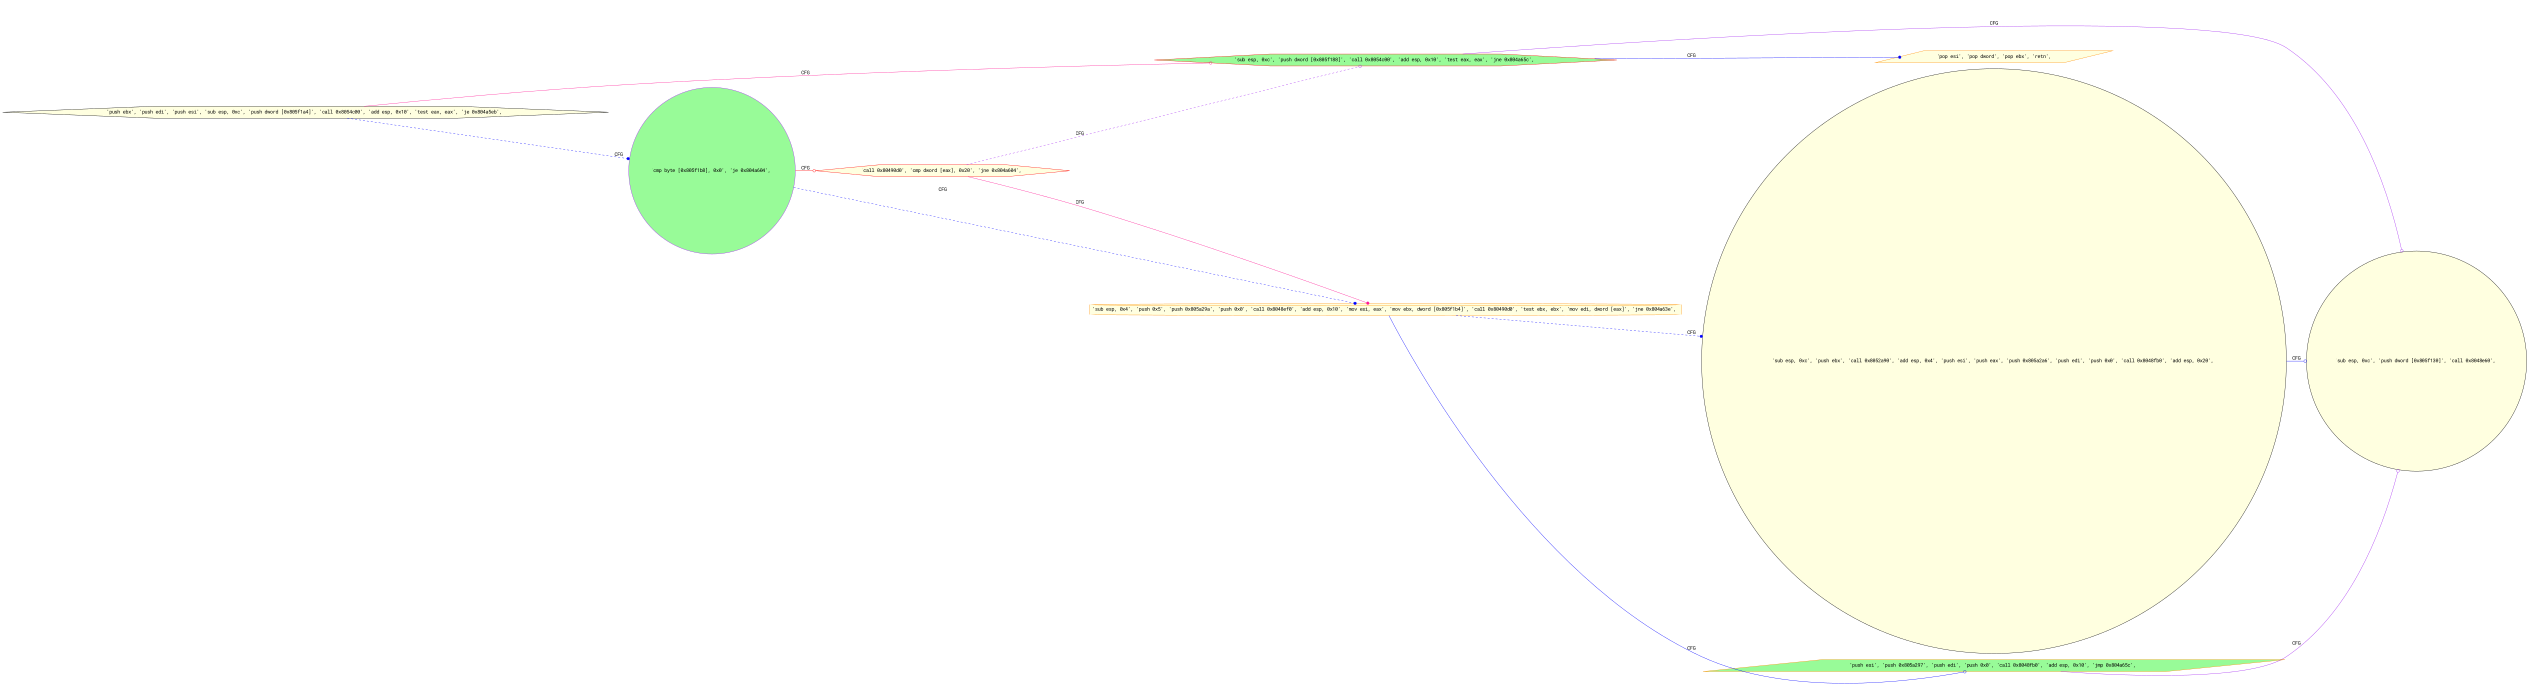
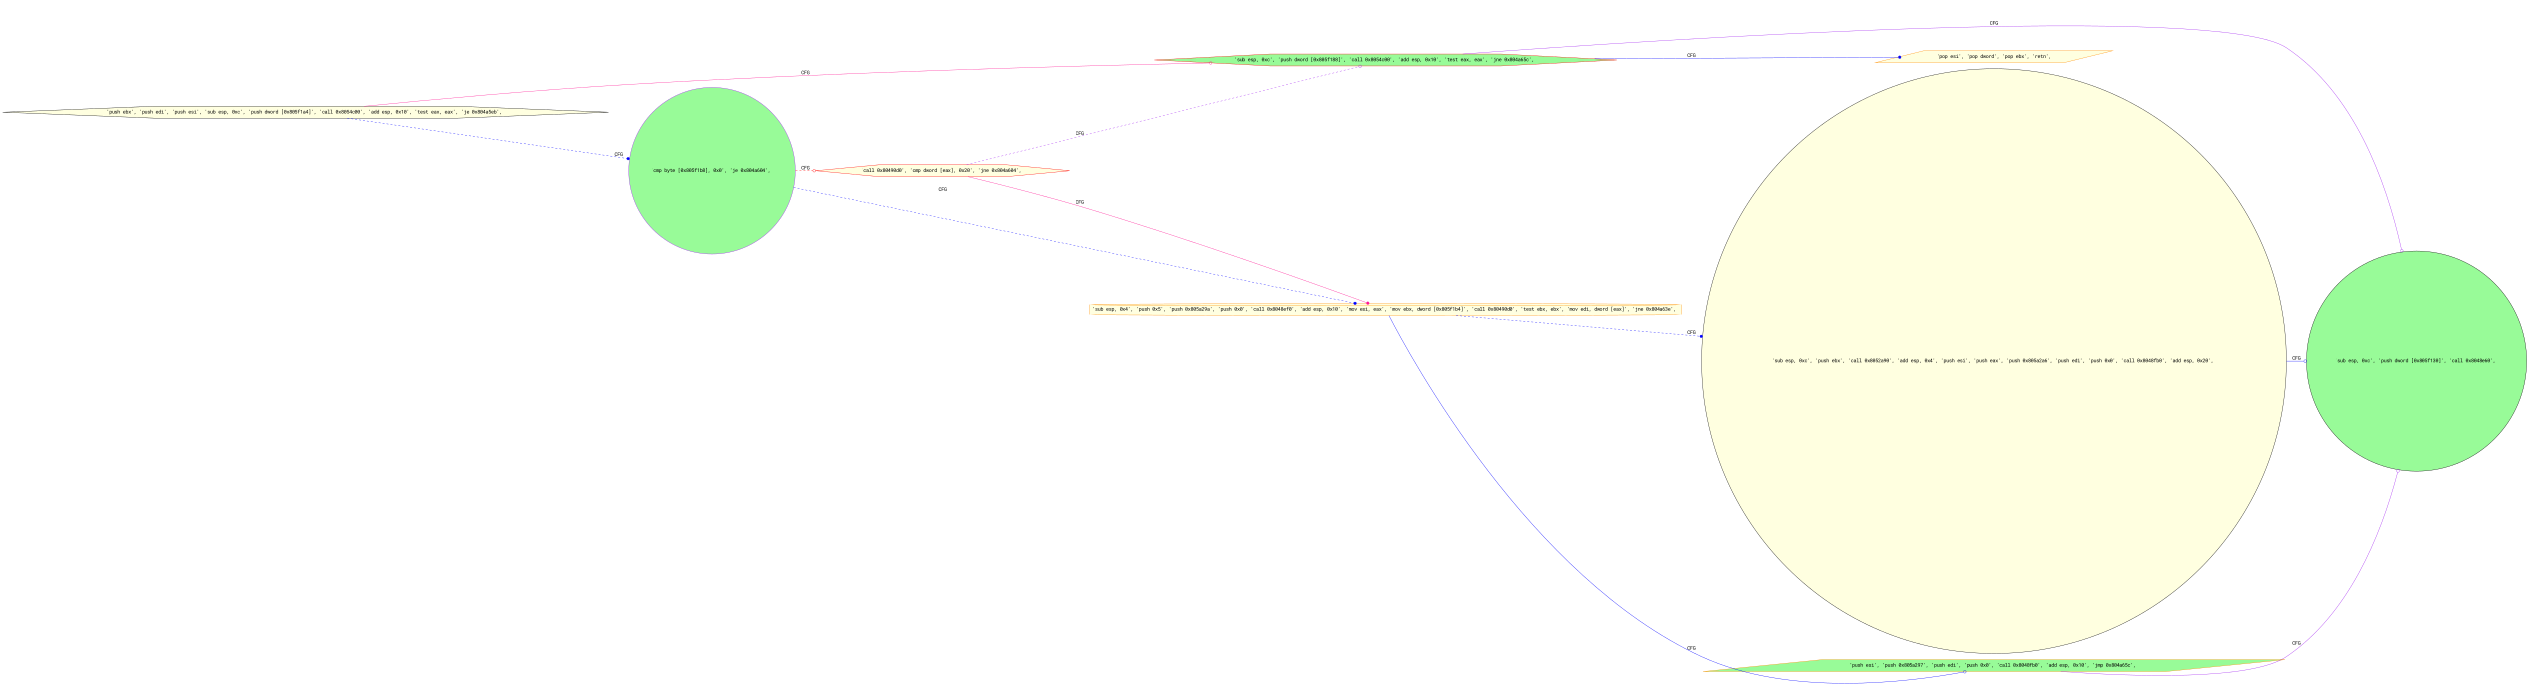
  digraph {
    fontname="Roboto Mono"
    rankdir=LR
    node [color=black fillcolor=lightyellow fontname="Roboto Mono" shape=hexagon style=filled]
    edge [arrowhead=odot color=blue fontname="Roboto Mono" style=solid]
    n1 [label="'push ebx', 'push edi', 'push esi', 'sub esp, 0xc', 'push dword [0x805f1a4]', 'call 0x8054c00', 'add esp, 0x10', 'test eax, eax', 'je 0x804a5eb', "]
    n2 [color=red fillcolor=palegreen label="'sub esp, 0xc', 'push dword [0x805f188]', 'call 0x8054c00', 'add esp, 0x10', 'test eax, eax', 'jne 0x804a65c', "]
    n3 [color=purple fillcolor=palegreen label="'cmp byte [0x805f1b8], 0x0', 'je 0x804a604', " shape=circle]
-   n4 [label="'sub esp, 0xc', 'push dword [0x805f130]', 'call 0x8048e60', " shape=circle]
+   n4 [fillcolor=palegreen label="'sub esp, 0xc', 'push dword [0x805f130]', 'call 0x8048e60', " shape=circle]
    n5 [color=darkorange label="'pop esi', 'pop dword', 'pop ebx', 'retn'," shape=parallelogram]
    n6 [color=darkorange label="'sub esp, 0x4', 'push 0x5', 'push 0x805a29a', 'push 0x0', 'call 0x8048ef0', 'add esp, 0x10', 'mov esi, eax', 'mov ebx, dword [0x805f1b4]', 'call 0x80490d0', 'test ebx, ebx', 'mov edi, dword [eax]', 'jne 0x804a63e', " shape=cylinder]
    n7 [color=red label="'call 0x80490d0', 'cmp dword [eax], 0x20', 'jne 0x804a604', "]
    n8 [label="'sub esp, 0xc', 'push ebx', 'call 0x8052a90', 'add esp, 0x4', 'push esi', 'push eax', 'push 0x805a2a6', 'push edi', 'push 0x0', 'call 0x8048fb0', 'add esp, 0x20', " shape=circle]
    n9 [color=darkorange fillcolor=palegreen label="'push esi', 'push 0x805a297', 'push edi', 'push 0x0', 'call 0x8048fb0', 'add esp, 0x10', 'jmp 0x804a65c', " shape=parallelogram]
    n1 -> n2 [color=deeppink label=CFG]
    n1 -> n3 [arrowhead=dot label=CFG style=dashed]
    n2 -> n4 [color=purple label=CFG]
    n2 -> n5 [arrowhead=dot label=CFG]
    n3 -> n6 [arrowhead=dot label=CFG style=dashed]
-   n3 -> n7 [color=red label=CFG]
+   n3 -> n7 [color=red label=CFG style=dashed]
    n6 -> n8 [arrowhead=dot label=CFG style=dashed]
    n6 -> n9 [label=CFG]
    n7 -> n2 [color=purple label=CFG style=dashed]
    n7 -> n6 [arrowhead=dot color=deeppink label=CFG]
    n8 -> n4 [label=CFG]
    n9 -> n4 [color=purple label=CFG]
  }
